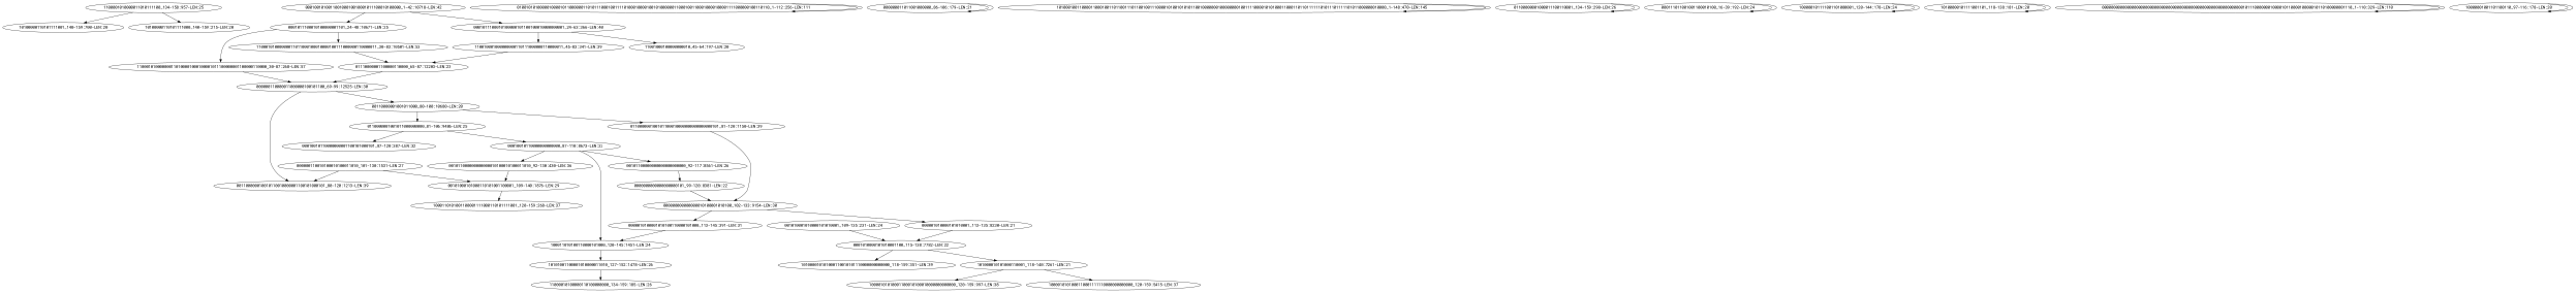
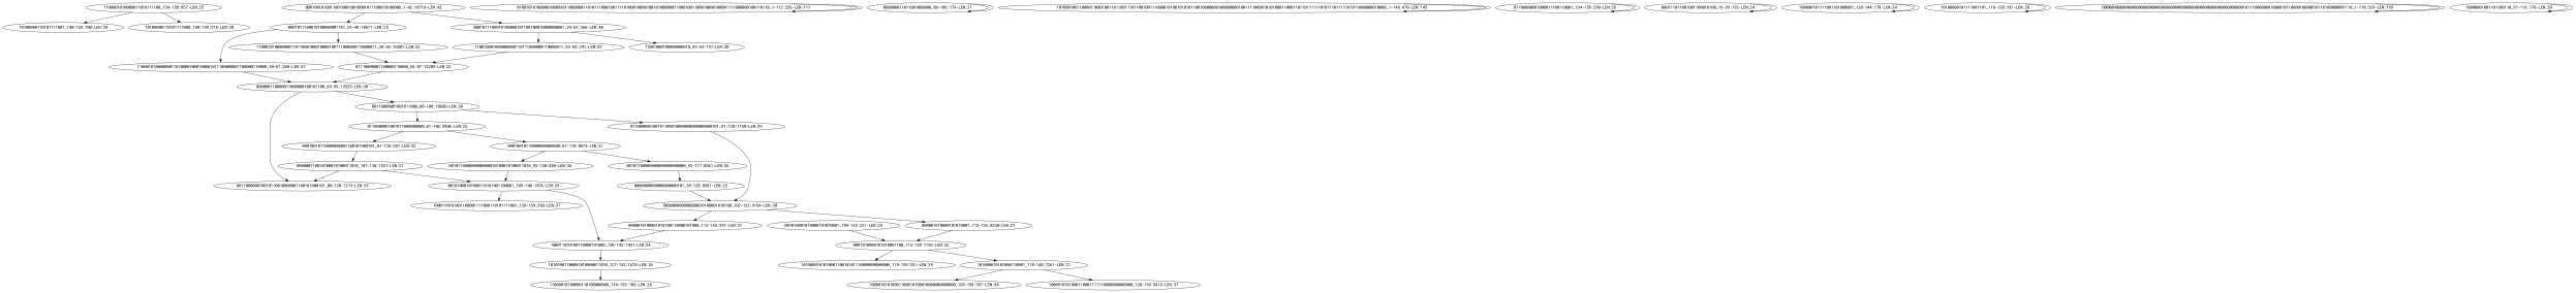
  digraph {
    fontname="Roboto Mono"
    node [fontname="Roboto Mono"]
    edge [fontname="Roboto Mono"]
    "1100001010000011010111100_134-158:957-LEN:25"
    "10100000110101111001_140-159:700-LEN:20"
    "10100000110101111000_140-159:215-LEN:20"
    "00101000101000110101001100001_109-140:1876-LEN:29"
    "100011010100110000101000_120-145:1451-LEN:24"
    "1000110101001100001111000110101111001_120-159:268-LEN:37"
    "10101001100001010000011010_127-152:1478-LEN:26"
    "11000010100000110100000000_134-159:185-LEN:26"
    "000000000000000010100001010100_102-133:9154-LEN:30"
    "0000010100001010100110000101000_113-145:391-LEN:31"
    "000001010000101010001_113-135:8230-LEN:21"
    "0001010000101010001100_115-138:7782-LEN:22"
    "101000010101000110001_118-140:7261-LEN:21"
    "101000010101000110010101110000000000000_118-159:351-LEN:39"
    "010010101000001000010110000001101011100010011110100010000100101000000110001001100010000100001111000000100110110_1-112:256-LEN:111"
    "1000010101000110001111110000000000000_120-159:5415-LEN:37"
    "10000101010001100010100010000000000000_120-159:997-LEN:38"
    "00010010110000000000000_87-110:8673-LEN:23"
    "00101100000000000000000000_92-117:8561-LEN:26"
    "001011000000000000010100010100011010_92-130:430-LEN:36"
    "0000000000000000000101_99-120:8381-LEN:22"
    "01110000001100000110000_65-87:12203-LEN:23"
    "000000110000011000000100101100_69-99:12525-LEN:30"
    "001100000010010110010000001100101000101_80-120:1213-LEN:39"
    "00110000001001011000_80-100:10680-LEN:20"
    "0110000001001011000000000_81-106:9486-LEN:25"
    "011000000100101100010000000000000000101_81-120:1150-LEN:39"
    "000000110010100010100011010_101-130:1531-LEN:27"
    "00010010110000000001100101000101_87-120:387-LEN:32"
    "0001011100010100000001101_24-48:10671-LEN:25"
    "11000101000000011011000100010000100111000000110000011_30-83:10501-LEN:53"
    "110001010000000110100001000100001011100000001100000110000_30-87:268-LEN:57"
    "000000011011001000000_86-106:179-LEN:21"
    "110010001000000000110111000000110000011_45-83:341-LEN:39"
    "1010001001100001100010011011001110110010011100001010010101011001000000010000000010011110000101010001100011011011111101011101111101011000000010000_1-148:470-LEN:145"
    "01100000001000011100110001_134-159:290-LEN:26"
    "001010001010000101010001_109-135:231-LEN:24"
    "000111011001001100010100_16-39:192-LEN:24"
    "000100101001100100010010001011100010100000_1-42:10718-LEN:42"
    "0001011100010100000101100100010000000001_24-63:366-LEN:40"
    "11001000100000000010_45-64:197-LEN:20"
    "100000101111001101000001_120-144:178-LEN:24"
    "10100000101111001101_118-138:181-LEN:20"
    "00000000000000000000000000000000000000000000000000000000000000101110000000100001011000010000010110100000001110_1-110:329-LEN:110"
    "10000001001101100110_97-116:178-LEN:20"
    "1100001010000011010111100_134-158:957-LEN:25" -> "10100000110101111001_140-159:700-LEN:20"
    "1100001010000011010111100_134-158:957-LEN:25" -> "10100000110101111000_140-159:215-LEN:20"
-   "00010010110000000000000_87-110:8673-LEN:23" -> "100011010100110000101000_120-145:1451-LEN:24"
+   "00101000101000110101001100001_109-140:1876-LEN:29" -> "100011010100110000101000_120-145:1451-LEN:24"
    "00101000101000110101001100001_109-140:1876-LEN:29" -> "1000110101001100001111000110101111001_120-159:268-LEN:37"
    "100011010100110000101000_120-145:1451-LEN:24" -> "10101001100001010000011010_127-152:1478-LEN:26"
    "10101001100001010000011010_127-152:1478-LEN:26" -> "11000010100000110100000000_134-159:185-LEN:26"
    "000000000000000010100001010100_102-133:9154-LEN:30" -> "0000010100001010100110000101000_113-145:391-LEN:31"
    "000000000000000010100001010100_102-133:9154-LEN:30" -> "000001010000101010001_113-135:8230-LEN:21"
    "0000010100001010100110000101000_113-145:391-LEN:31" -> "100011010100110000101000_120-145:1451-LEN:24"
    "000001010000101010001_113-135:8230-LEN:21" -> "0001010000101010001100_115-138:7782-LEN:22"
    "0001010000101010001100_115-138:7782-LEN:22" -> "101000010101000110001_118-140:7261-LEN:21"
    "0001010000101010001100_115-138:7782-LEN:22" -> "101000010101000110010101110000000000000_118-159:351-LEN:39"
    "101000010101000110001_118-140:7261-LEN:21" -> "1000010101000110001111110000000000000_120-159:5415-LEN:37"
    "101000010101000110001_118-140:7261-LEN:21" -> "10000101010001100010100010000000000000_120-159:997-LEN:38"
    "010010101000001000010110000001101011100010011110100010000100101000000110001001100010000100001111000000100110110_1-112:256-LEN:111" -> "010010101000001000010110000001101011100010011110100010000100101000000110001001100010000100001111000000100110110_1-112:256-LEN:111"
    "00010010110000000000000_87-110:8673-LEN:23" -> "00101100000000000000000000_92-117:8561-LEN:26"
    "00010010110000000000000_87-110:8673-LEN:23" -> "001011000000000000010100010100011010_92-130:430-LEN:36"
    "00101100000000000000000000_92-117:8561-LEN:26" -> "0000000000000000000101_99-120:8381-LEN:22"
    "001011000000000000010100010100011010_92-130:430-LEN:36" -> "00101000101000110101001100001_109-140:1876-LEN:29"
    "0000000000000000000101_99-120:8381-LEN:22" -> "000000000000000010100001010100_102-133:9154-LEN:30"
    "01110000001100000110000_65-87:12203-LEN:23" -> "000000110000011000000100101100_69-99:12525-LEN:30"
    "000000110000011000000100101100_69-99:12525-LEN:30" -> "001100000010010110010000001100101000101_80-120:1213-LEN:39"
    "000000110000011000000100101100_69-99:12525-LEN:30" -> "00110000001001011000_80-100:10680-LEN:20"
    "00110000001001011000_80-100:10680-LEN:20" -> "0110000001001011000000000_81-106:9486-LEN:25"
    "00110000001001011000_80-100:10680-LEN:20" -> "011000000100101100010000000000000000101_81-120:1150-LEN:39"
    "0110000001001011000000000_81-106:9486-LEN:25" -> "00010010110000000000000_87-110:8673-LEN:23"
    "0110000001001011000000000_81-106:9486-LEN:25" -> "00010010110000000001100101000101_87-120:387-LEN:32"
    "011000000100101100010000000000000000101_81-120:1150-LEN:39" -> "000000000000000010100001010100_102-133:9154-LEN:30"
    "000000110010100010100011010_101-130:1531-LEN:27" -> "00101000101000110101001100001_109-140:1876-LEN:29"
    "000000110010100010100011010_101-130:1531-LEN:27" -> "001100000010010110010000001100101000101_80-120:1213-LEN:39"
+   "00010010110000000001100101000101_87-120:387-LEN:32" -> "000000110010100010100011010_101-130:1531-LEN:27"
    "0001011100010100000001101_24-48:10671-LEN:25" -> "11000101000000011011000100010000100111000000110000011_30-83:10501-LEN:53"
    "0001011100010100000001101_24-48:10671-LEN:25" -> "110001010000000110100001000100001011100000001100000110000_30-87:268-LEN:57"
    "11000101000000011011000100010000100111000000110000011_30-83:10501-LEN:53" -> "01110000001100000110000_65-87:12203-LEN:23"
    "110001010000000110100001000100001011100000001100000110000_30-87:268-LEN:57" -> "000000110000011000000100101100_69-99:12525-LEN:30"
    "000000011011001000000_86-106:179-LEN:21" -> "000000011011001000000_86-106:179-LEN:21"
    "110010001000000000110111000000110000011_45-83:341-LEN:39" -> "01110000001100000110000_65-87:12203-LEN:23"
    "1010001001100001100010011011001110110010011100001010010101011001000000010000000010011110000101010001100011011011111101011101111101011000000010000_1-148:470-LEN:145" -> "1010001001100001100010011011001110110010011100001010010101011001000000010000000010011110000101010001100011011011111101011101111101011000000010000_1-148:470-LEN:145"
    "01100000001000011100110001_134-159:290-LEN:26" -> "01100000001000011100110001_134-159:290-LEN:26"
    "001010001010000101010001_109-135:231-LEN:24" -> "0001010000101010001100_115-138:7782-LEN:22"
    "000111011001001100010100_16-39:192-LEN:24" -> "000111011001001100010100_16-39:192-LEN:24"
    "000100101001100100010010001011100010100000_1-42:10718-LEN:42" -> "0001011100010100000001101_24-48:10671-LEN:25"
    "000100101001100100010010001011100010100000_1-42:10718-LEN:42" -> "0001011100010100000101100100010000000001_24-63:366-LEN:40"
    "0001011100010100000101100100010000000001_24-63:366-LEN:40" -> "110010001000000000110111000000110000011_45-83:341-LEN:39"
    "0001011100010100000101100100010000000001_24-63:366-LEN:40" -> "11001000100000000010_45-64:197-LEN:20"
    "100000101111001101000001_120-144:178-LEN:24" -> "100000101111001101000001_120-144:178-LEN:24"
    "10100000101111001101_118-138:181-LEN:20" -> "10100000101111001101_118-138:181-LEN:20"
    "00000000000000000000000000000000000000000000000000000000000000101110000000100001011000010000010110100000001110_1-110:329-LEN:110" -> "00000000000000000000000000000000000000000000000000000000000000101110000000100001011000010000010110100000001110_1-110:329-LEN:110"
    "10000001001101100110_97-116:178-LEN:20" -> "10000001001101100110_97-116:178-LEN:20"
  }
